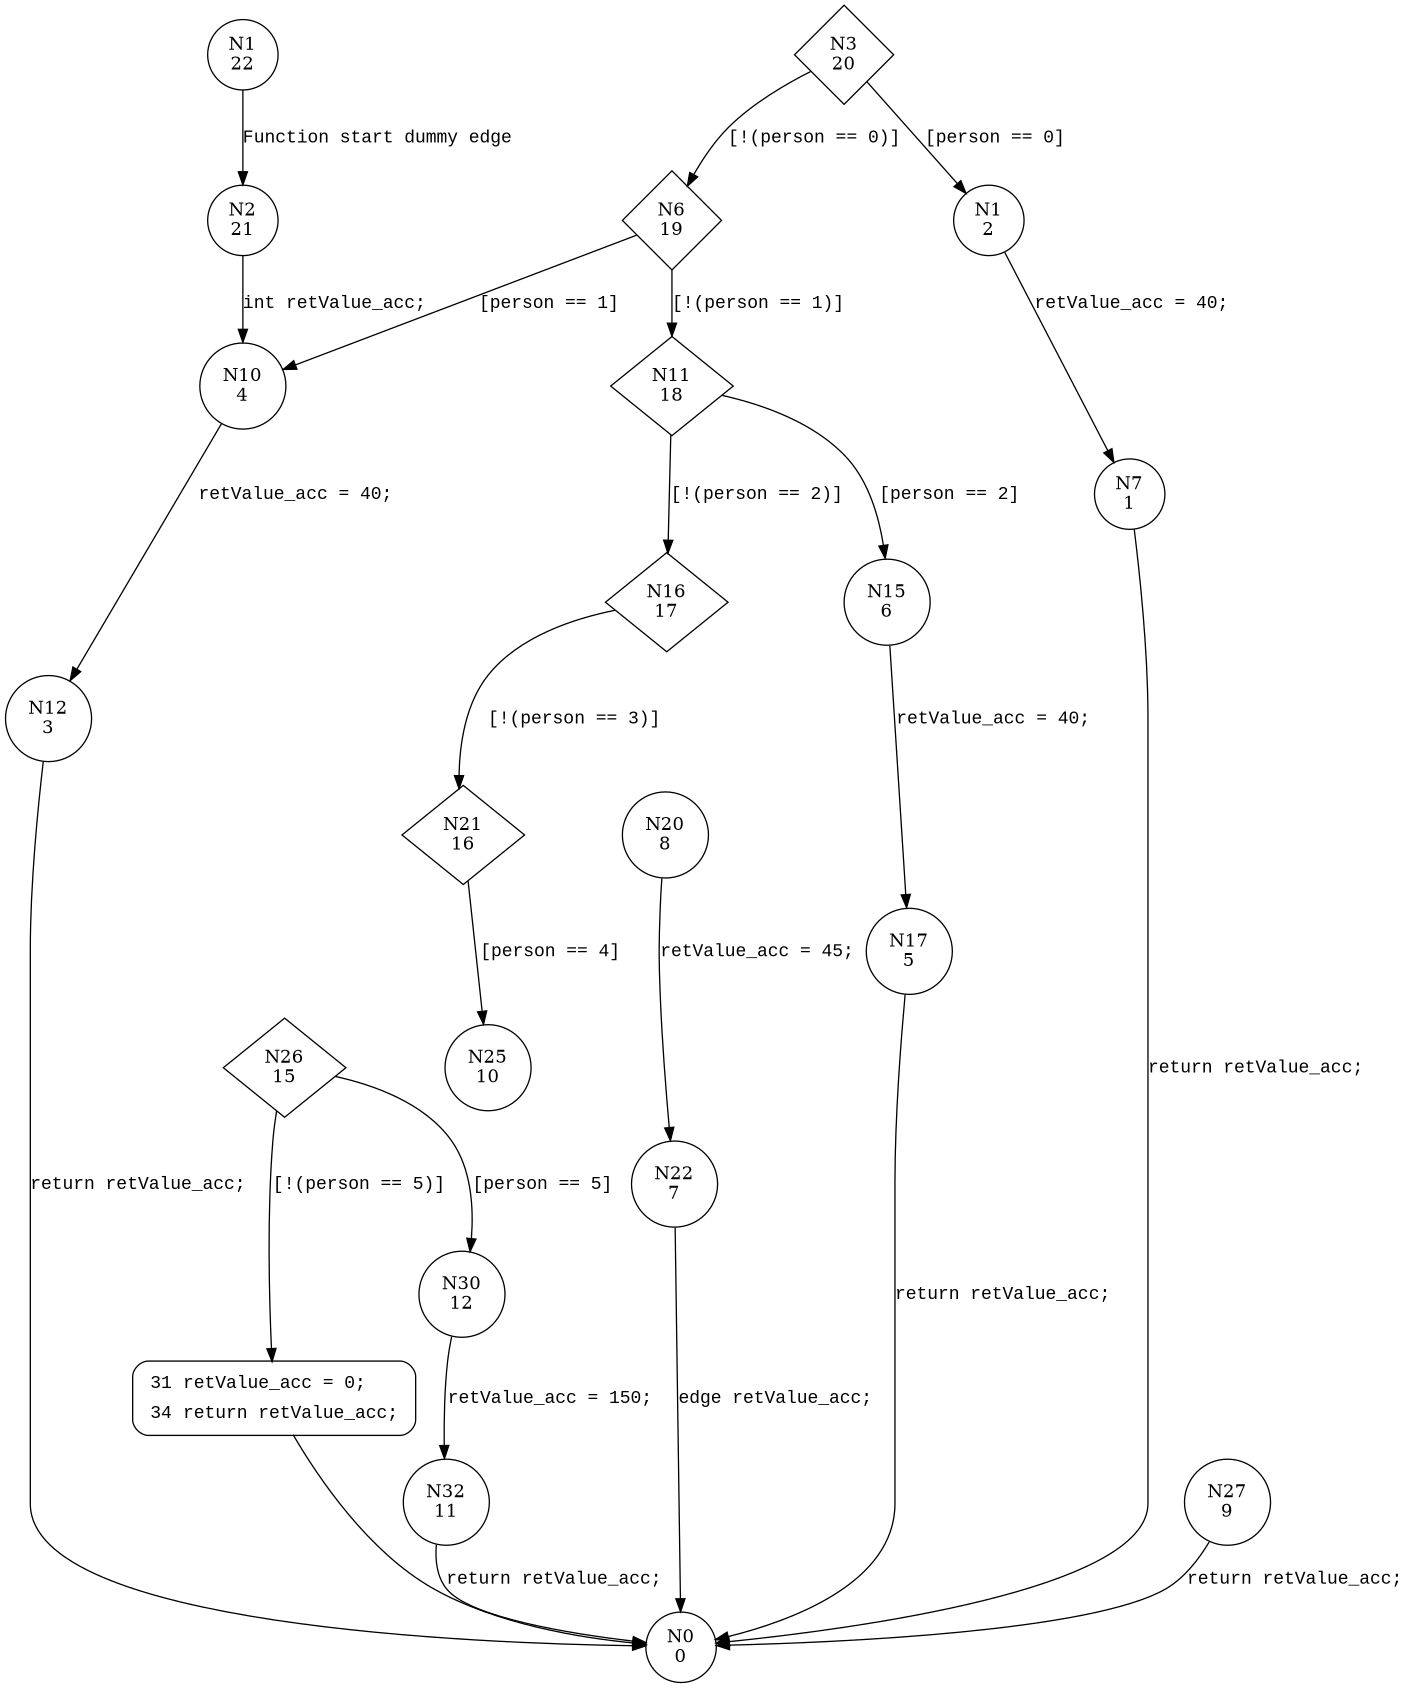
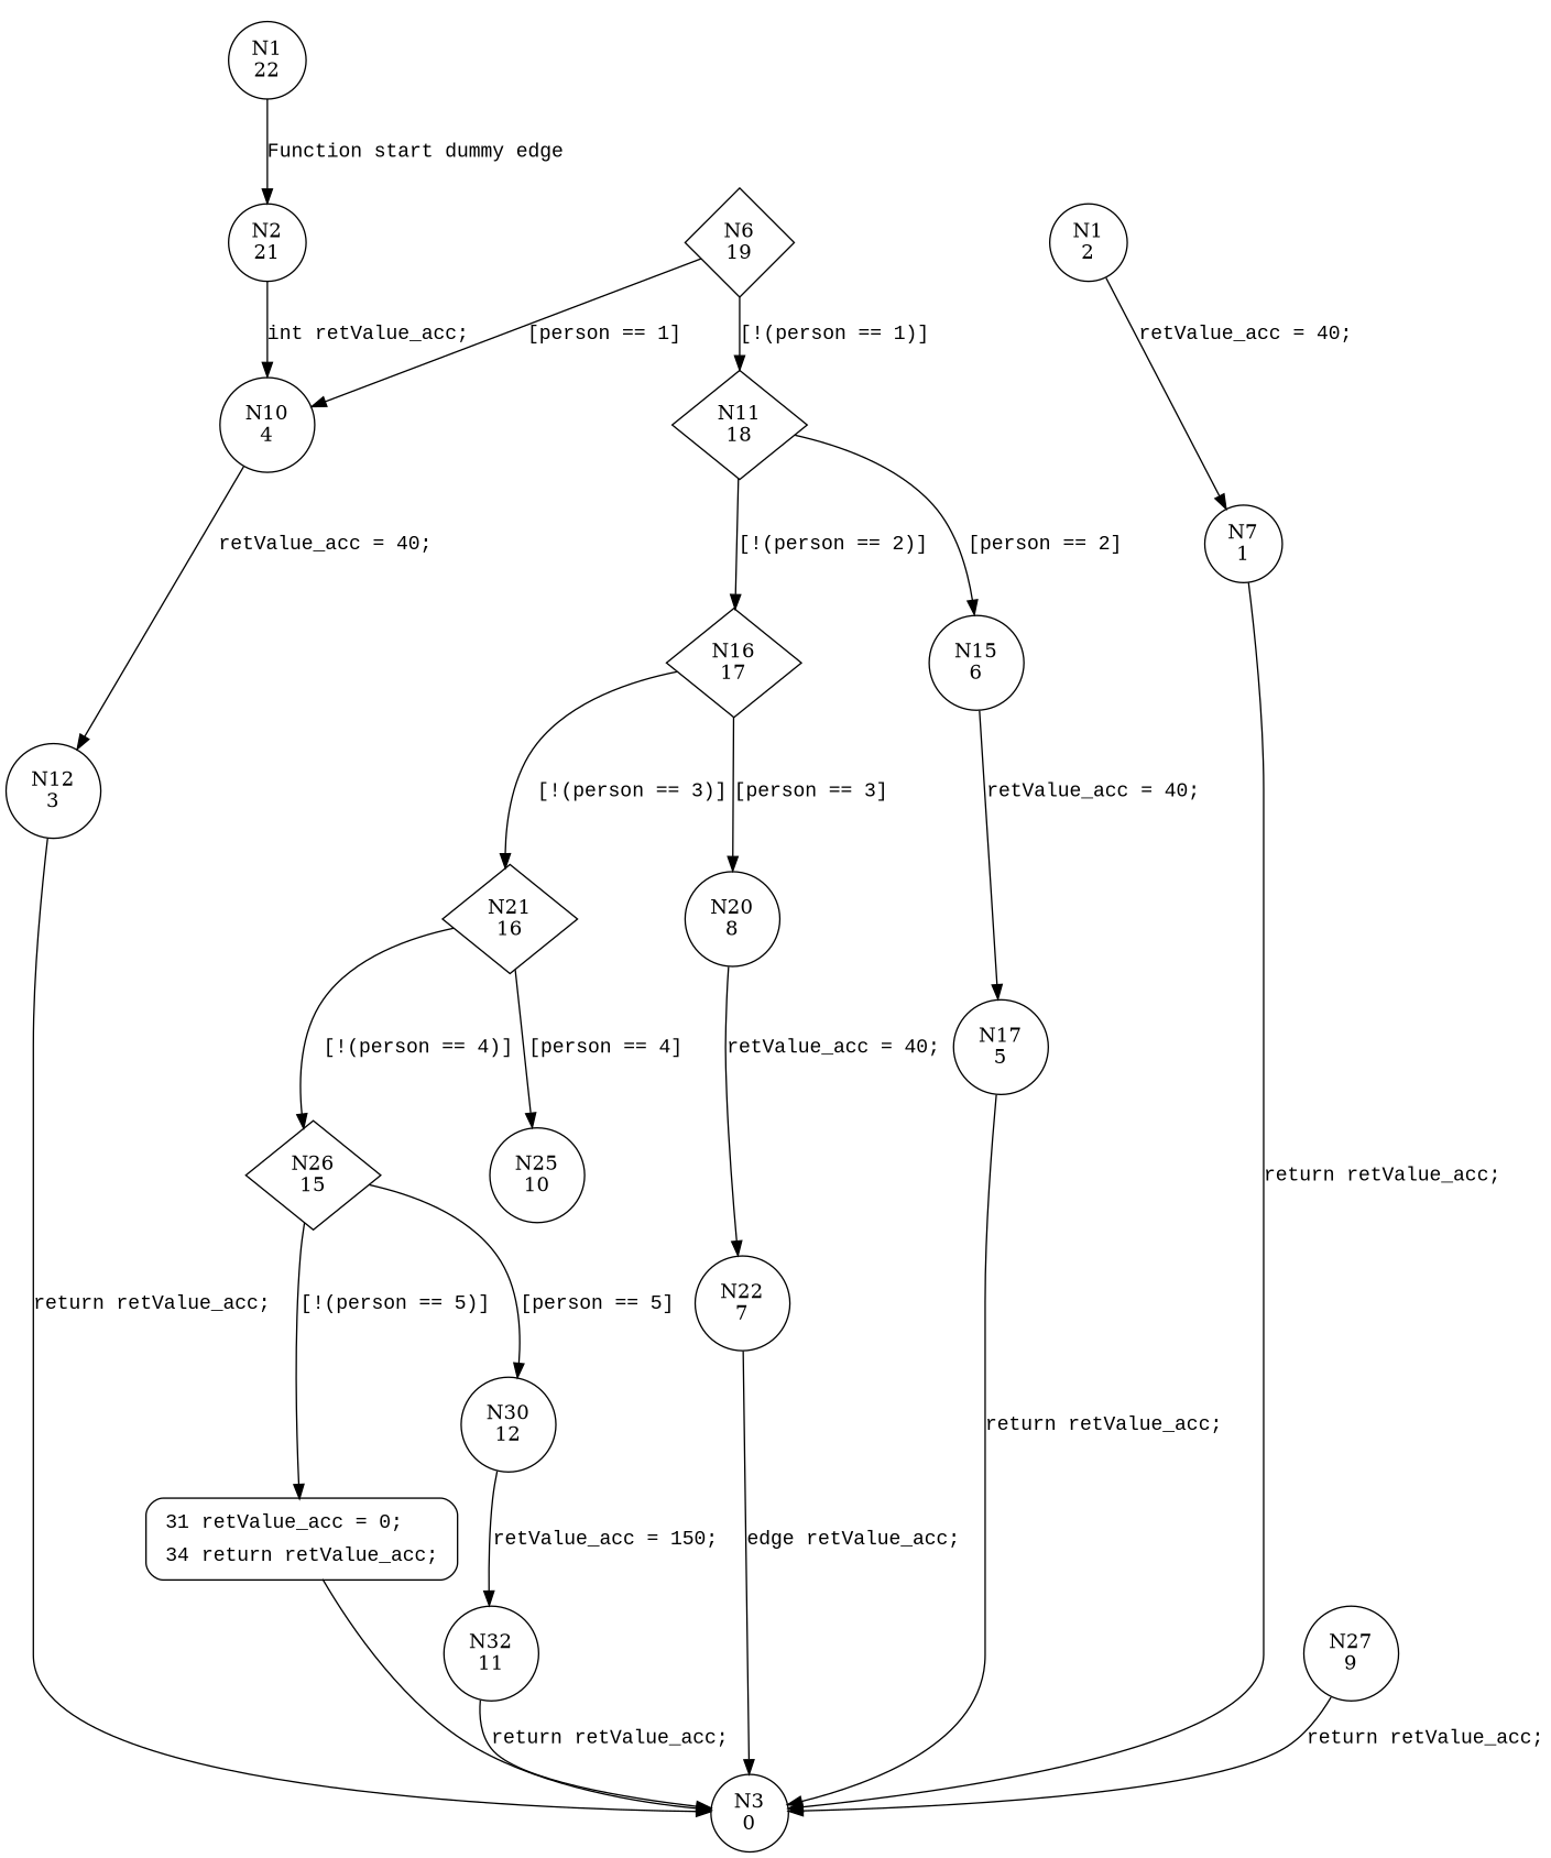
  digraph {
    node [shape=circle]
    edge [fontname="Courier New"]
    n1 [label="N1\n22"]
    n2 [label="N2\n21"]
    n3 [label="N10\n4"]
-   n4 [label="N3\n20" shape=diamond]
    n5 [label="N1\n2"]
    n6 [label="N6\n19" shape=diamond]
    n7 [label="N7\n1"]
    n8 [label="N11\n18" shape=diamond]
-   n9 [label="N0\n0"]
+   n9 [label="N3\n0"]
    n10 [label="N12\n3"]
    n11 [label="N15\n6"]
    n12 [label="N16\n17" shape=diamond]
    n13 [label="N17\n5"]
    n14 [label="N20\n8"]
    n15 [label="N21\n16" shape=diamond]
    n16 [label="N22\n7"]
    n17 [label="N25\n10"]
    n18 [label="N26\n15" shape=diamond]
    n19 [label="N30\n12"]
    n20 [fillcolor=white fontname="Courier New" label=<<table border="0" cellborder="0" cellpadding="3" bgcolor="white"><tr><td align="right">31</td><td align="left">retValue_acc = 0;</td></tr><tr><td align="right">34</td><td align="left">return retValue_acc;</td></tr></table>> penwidth=1 shape=Mrecord style="filled,bold"]
    n21 [label="N27\n9"]
    n22 [label="N32\n11"]
    n1 -> n2 [label="Function start dummy edge"]
    n2 -> n3 [label="int retValue_acc;"]
    n3 -> n10 [label="retValue_acc = 40;"]
-   n4 -> n5 [label="[person == 0]"]
-   n4 -> n6 [label="[!(person == 0)]"]
    n5 -> n7 [label="retValue_acc = 40;"]
    n6 -> n3 [label="[person == 1]"]
    n6 -> n8 [label="[!(person == 1)]"]
    n7 -> n9 [label="return retValue_acc;"]
    n8 -> n11 [label="[person == 2]"]
    n8 -> n12 [label="[!(person == 2)]"]
    n10 -> n9 [label="return retValue_acc;"]
    n11 -> n13 [label="retValue_acc = 40;"]
+   n12 -> n14 [label="[person == 3]"]
    n12 -> n15 [label="[!(person == 3)]"]
    n13 -> n9 [label="return retValue_acc;"]
-   n14 -> n16 [label="retValue_acc = 45;"]
+   n14 -> n16 [label="retValue_acc = 40;"]
    n15 -> n17 [label="[person == 4]"]
+   n15 -> n18 [label="[!(person == 4)]"]
    n16 -> n9 [label="edge retValue_acc;"]
    n18 -> n19 [label="[person == 5]"]
    n18 -> n20 [label="[!(person == 5)]"]
    n19 -> n22 [label="retValue_acc = 150;"]
    n20 -> n9 [fontname=""]
    n21 -> n9 [label="return retValue_acc;"]
    n22 -> n9 [label="return retValue_acc;"]
  }
